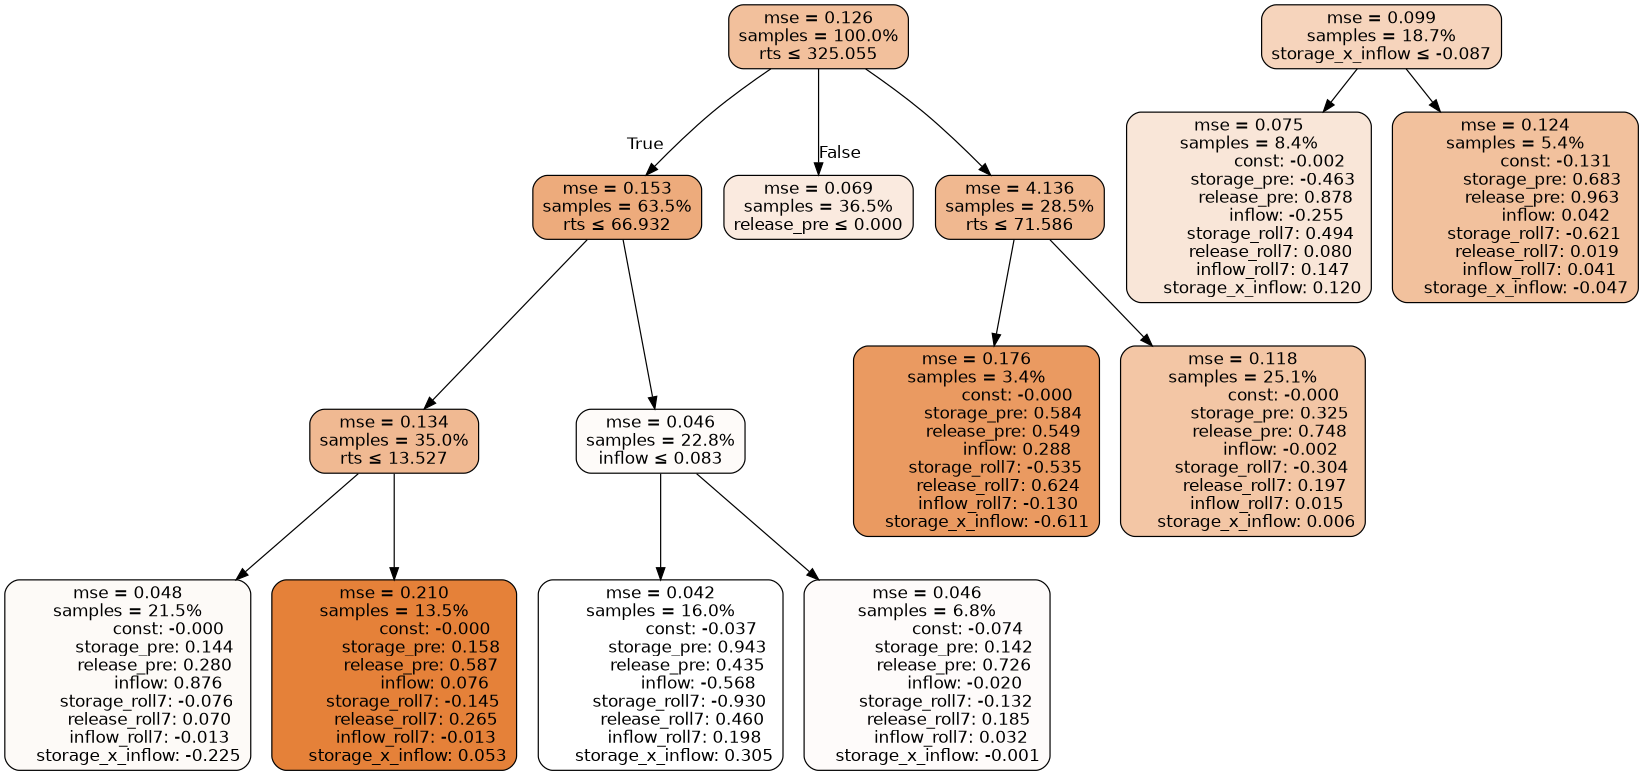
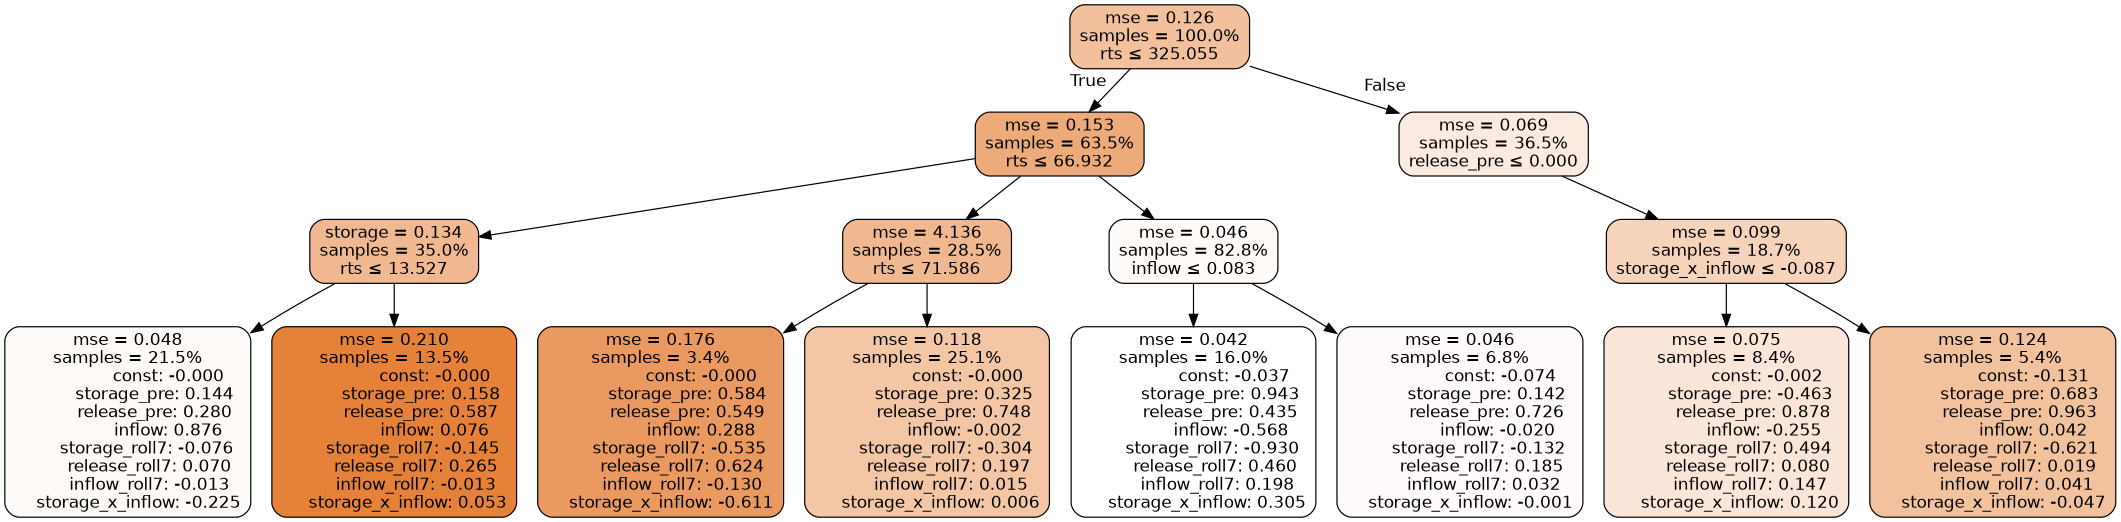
  digraph {
    node [color=black fontname=helvetica shape=rectangle style="filled, rounded"]
    edge [fontname=helvetica]
    n1 [fillcolor="#f2c09c" label="mse = 0.126\nsamples = 100.0%\nrts &le; 325.055"]
    n2 [fillcolor="#edab7c" label="mse = 0.153\nsamples = 63.5%\nrts &le; 66.932"]
    n3 [fillcolor="#faeadf" label="mse = 0.069\nsamples = 36.5%\nrelease_pre &le; 0.000"]
-   n4 [fillcolor="#f0b992" label="mse = 0.134\nsamples = 35.0%\nrts &le; 13.527"]
+   n4 [fillcolor="#f0b992" label="storage = 0.134\nsamples = 35.0%\nrts &le; 13.527"]
    n5 [fillcolor="#f0b890" label="mse = 4.136\nsamples = 28.5%\nrts &le; 71.586"]
-   n6 [fillcolor="#fefbf9" label="mse = 0.046\nsamples = 22.8%\ninflow &le; 0.083"]
+   n6 [fillcolor="#fefbf9" label="mse = 0.046\nsamples = 82.8%\ninflow &le; 0.083"]
    n7 [fillcolor="#f6d4bc" label="mse = 0.099\nsamples = 18.7%\nstorage_x_inflow &le; -0.087"]
    n8 [fillcolor="#fdfaf7" label="mse = 0.048\nsamples = 21.5%\n               const: -0.000\n          storage_pre: 0.144\n          release_pre: 0.280\n               inflow: 0.876\n       storage_roll7: -0.076\n        release_roll7: 0.070\n        inflow_roll7: -0.013\n    storage_x_inflow: -0.225"]
    n9 [fillcolor="#e58139" label="mse = 0.210\nsamples = 13.5%\n               const: -0.000\n          storage_pre: 0.158\n          release_pre: 0.587\n               inflow: 0.076\n       storage_roll7: -0.145\n        release_roll7: 0.265\n        inflow_roll7: -0.013\n     storage_x_inflow: 0.053"]
    n10 [fillcolor="#ea9a61" label="mse = 0.176\nsamples = 3.4%\n               const: -0.000\n          storage_pre: 0.584\n          release_pre: 0.549\n               inflow: 0.288\n       storage_roll7: -0.535\n        release_roll7: 0.624\n        inflow_roll7: -0.130\n    storage_x_inflow: -0.611"]
    n11 [fillcolor="#f3c6a5" label="mse = 0.118\nsamples = 25.1%\n               const: -0.000\n          storage_pre: 0.325\n          release_pre: 0.748\n              inflow: -0.002\n       storage_roll7: -0.304\n        release_roll7: 0.197\n         inflow_roll7: 0.015\n     storage_x_inflow: 0.006"]
    n12 [fillcolor="#ffffff" label="mse = 0.042\nsamples = 16.0%\n               const: -0.037\n          storage_pre: 0.943\n          release_pre: 0.435\n              inflow: -0.568\n       storage_roll7: -0.930\n        release_roll7: 0.460\n         inflow_roll7: 0.198\n     storage_x_inflow: 0.305"]
    n13 [fillcolor="#fefbfa" label="mse = 0.046\nsamples = 6.8%\n               const: -0.074\n          storage_pre: 0.142\n          release_pre: 0.726\n              inflow: -0.020\n       storage_roll7: -0.132\n        release_roll7: 0.185\n         inflow_roll7: 0.032\n    storage_x_inflow: -0.001"]
    n14 [fillcolor="#f9e6d8" label="mse = 0.075\nsamples = 8.4%\n               const: -0.002\n         storage_pre: -0.463\n          release_pre: 0.878\n              inflow: -0.255\n        storage_roll7: 0.494\n        release_roll7: 0.080\n         inflow_roll7: 0.147\n     storage_x_inflow: 0.120"]
    n15 [fillcolor="#f2c19d" label="mse = 0.124\nsamples = 5.4%\n               const: -0.131\n          storage_pre: 0.683\n          release_pre: 0.963\n               inflow: 0.042\n       storage_roll7: -0.621\n        release_roll7: 0.019\n         inflow_roll7: 0.041\n    storage_x_inflow: -0.047"]
    n1 -> n2 [headlabel=True labelangle=45 labeldistance=2.5]
    n1 -> n3 [headlabel=False labelangle=-45 labeldistance=2.5]
    n2 -> n4
-   n1 -> n5
+   n2 -> n5
    n2 -> n6
+   n3 -> n7
    n4 -> n8
    n4 -> n9
    n5 -> n10
    n5 -> n11
    n6 -> n12
    n6 -> n13
    n7 -> n14
    n7 -> n15
  }
